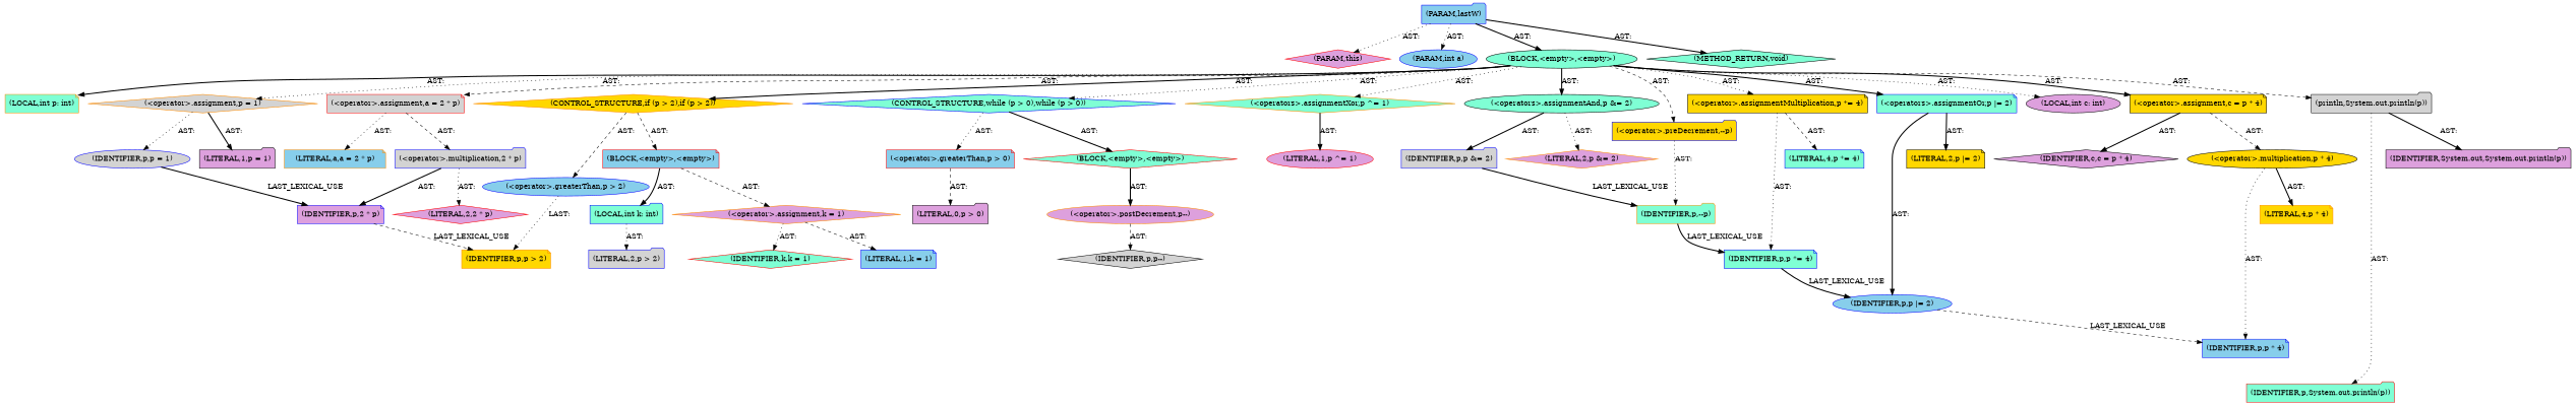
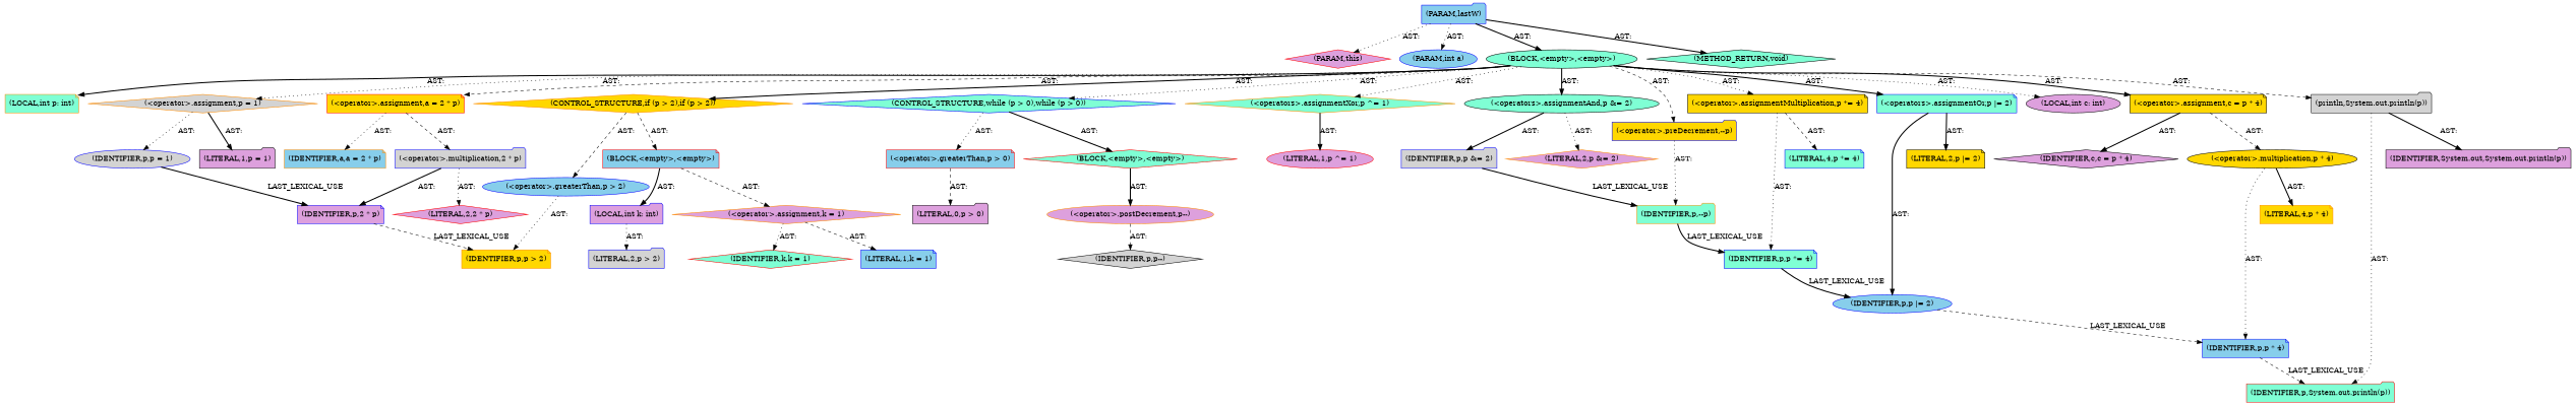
  digraph {
    node [color=blue fillcolor=aquamarine shape=note style=filled]
    edge [style=bold]
    n1 [fillcolor=skyblue label="(PARAM,lastW)" shape=folder]
    n2 [color=red fillcolor=plum label="(PARAM,this)" shape=diamond]
    n3 [fillcolor=skyblue label="(PARAM,int a)" shape=ellipse]
    n4 [color=black label="(BLOCK,<empty>,<empty>)" shape=ellipse]
    n5 [color=black label="(METHOD_RETURN,void)" shape=diamond]
    n6 [color=darkorange label="(LOCAL,int p: int)"]
    n7 [color=darkorange fillcolor=lightgrey label="(<operator>.assignment,p = 1)" shape=diamond]
-   n8 [color=red fillcolor=lightgrey label="(<operator>.assignment,a = 2 * p)"]
+   n8 [color=red fillcolor=gold label="(<operator>.assignment,a = 2 * p)"]
    n9 [color=darkorange fillcolor=gold label="(CONTROL_STRUCTURE,if (p > 2),if (p > 2))" shape=diamond]
    n10 [label="(CONTROL_STRUCTURE,while (p > 0),while (p > 0))" shape=diamond]
    n11 [color=darkorange label="(<operators>.assignmentXor,p ^= 1)" shape=diamond]
    n12 [color=black label="(<operators>.assignmentAnd,p &= 2)" shape=ellipse]
    n13 [fillcolor=gold label="(<operator>.preDecrement,--p)" shape=folder]
    n14 [color=black fillcolor=gold label="(<operator>.assignmentMultiplication,p *= 4)"]
    n15 [label="(<operators>.assignmentOr,p |= 2)"]
    n16 [color=black fillcolor=plum label="(LOCAL,int c: int)" shape=ellipse]
    n17 [color=black fillcolor=gold label="(<operator>.assignment,c = p * 4)"]
    n18 [color=black fillcolor=lightgrey label="(println,System.out.println(p))" shape=folder]
    n19 [fillcolor=lightgrey label="(IDENTIFIER,p,p = 1)" shape=ellipse]
    n20 [color=black fillcolor=plum label="(LITERAL,1,p = 1)" shape=folder]
-   n21 [color=darkorange fillcolor=skyblue label="(LITERAL,a,a = 2 * p)"]
+   n21 [color=darkorange fillcolor=skyblue label="(IDENTIFIER,a,a = 2 * p)"]
    n22 [fillcolor=lightgrey label="(<operator>.multiplication,2 * p)" shape=folder]
    n23 [fillcolor=skyblue label="(<operator>.greaterThan,p > 2)" shape=ellipse]
    n24 [color=red fillcolor=skyblue label="(BLOCK,<empty>,<empty>)"]
    n25 [color=red fillcolor=skyblue label="(<operator>.greaterThan,p > 0)"]
    n26 [color=red label="(BLOCK,<empty>,<empty>)" shape=diamond]
    n27 [color=red fillcolor=plum label="(LITERAL,1,p ^= 1)" shape=ellipse]
    n28 [fillcolor=lightgrey label="(IDENTIFIER,p,p &= 2)" shape=folder]
    n29 [color=darkorange fillcolor=plum label="(LITERAL,2,p &= 2)" shape=diamond]
    n30 [color=darkorange label="(IDENTIFIER,p,--p)" shape=folder]
    n31 [label="(IDENTIFIER,p,p *= 4)"]
    n32 [label="(LITERAL,4,p *= 4)"]
    n33 [fillcolor=skyblue label="(IDENTIFIER,p,p |= 2)" shape=ellipse]
    n34 [color=black fillcolor=gold label="(LITERAL,2,p |= 2)"]
    n35 [color=black fillcolor=plum label="(IDENTIFIER,c,c = p * 4)" shape=diamond]
    n36 [color=black fillcolor=gold label="(<operator>.multiplication,p * 4)" shape=ellipse]
    n37 [color=red label="(IDENTIFIER,p,System.out.println(p))" shape=folder]
    n38 [color=black fillcolor=plum label="(IDENTIFIER,System.out,System.out.println(p))" shape=folder]
    n39 [fillcolor=plum label="(IDENTIFIER,p,2 * p)"]
    n40 [color=darkorange fillcolor=gold label="(IDENTIFIER,p,p > 2)"]
    n41 [color=red fillcolor=plum label="(LITERAL,2,2 * p)" shape=diamond]
-   n42 [label="(LOCAL,int k: int)" shape=folder]
+   n42 [fillcolor=plum label="(LOCAL,int k: int)" shape=folder]
    n43 [color=darkorange fillcolor=plum label="(<operator>.assignment,k = 1)" shape=diamond]
    n44 [fillcolor=lightgrey label="(LITERAL,2,p > 2)" shape=folder]
    n45 [color=red label="(IDENTIFIER,k,k = 1)" shape=diamond]
    n46 [fillcolor=skyblue label="(LITERAL,1,k = 1)"]
    n47 [color=black fillcolor=plum label="(LITERAL,0,p > 0)" shape=folder]
    n48 [color=darkorange fillcolor=plum label="(<operator>.postDecrement,p--)" shape=ellipse]
    n49 [color=black fillcolor=lightgrey label="(IDENTIFIER,p,p--)" shape=diamond]
    n50 [fillcolor=skyblue label="(IDENTIFIER,p,p * 4)"]
    n51 [color=darkorange fillcolor=gold label="(LITERAL,4,p * 4)"]
    n1 -> n2 [label="AST: " style=dotted]
    n1 -> n3 [label="AST: " style=dotted]
    n1 -> n4 [label="AST: "]
    n1 -> n5 [label="AST: "]
    n4 -> n6 [label="AST: "]
    n4 -> n7 [label="AST: " style=dotted]
    n4 -> n8 [label="AST: " style=dashed]
    n4 -> n9 [label="AST: "]
    n4 -> n10 [label="AST: " style=dotted]
    n4 -> n11 [label="AST: " style=dotted]
    n4 -> n12 [label="AST: "]
    n4 -> n13 [label="AST: " style=dashed]
    n4 -> n14 [label="AST: " style=dotted]
    n4 -> n15 [label="AST: "]
    n4 -> n16 [label="AST: " style=dotted]
    n4 -> n17 [label="AST: "]
    n4 -> n18 [label="AST: " style=dashed]
    n7 -> n19 [label="AST: " style=dotted]
    n7 -> n20 [label="AST: "]
    n8 -> n21 [label="AST: " style=dotted]
    n8 -> n22 [label="AST: " style=dashed]
    n9 -> n23 [label="AST: " style=dashed]
    n9 -> n24 [label="AST: " style=dashed]
    n10 -> n25 [label="AST: " style=dotted]
    n10 -> n26 [label="AST: "]
    n11 -> n27 [label="AST: "]
    n12 -> n28 [label="AST: "]
    n12 -> n29 [label="AST: " style=dotted]
    n13 -> n30 [label="AST: " style=dotted]
    n14 -> n31 [label="AST: " style=dotted]
    n14 -> n32 [label="AST: " style=dashed]
    n15 -> n33 [label="AST: "]
    n15 -> n34 [label="AST: "]
    n17 -> n35 [label="AST: "]
    n17 -> n36 [label="AST: " style=dashed]
    n18 -> n37 [label="AST: " style=dotted]
    n18 -> n38 [label="AST: "]
    n19 -> n39 [label=LAST_LEXICAL_USE]
    n22 -> n39 [label="AST: "]
    n22 -> n41 [label="AST: " style=dotted]
-   n23 -> n40 [label="LAST: " style=dotted]
+   n23 -> n40 [label="AST: " style=dotted]
    n24 -> n42 [label="AST: "]
    n24 -> n43 [label="AST: " style=dashed]
    n25 -> n47 [label="AST: " style=dashed]
    n26 -> n48 [label="AST: "]
    n28 -> n30 [label=LAST_LEXICAL_USE]
    n30 -> n31 [label=LAST_LEXICAL_USE]
    n31 -> n33 [label=LAST_LEXICAL_USE]
    n33 -> n50 [label=LAST_LEXICAL_USE style=dashed]
    n36 -> n50 [label="AST: " style=dotted]
    n36 -> n51 [label="AST: "]
    n39 -> n40 [label=LAST_LEXICAL_USE style=dashed]
    n42 -> n44 [label="AST: " style=dotted]
    n43 -> n45 [label="AST: " style=dotted]
    n43 -> n46 [label="AST: " style=dashed]
    n48 -> n49 [label="AST: " style=dashed]
+   n50 -> n37 [label=LAST_LEXICAL_USE style=dashed]
  }
